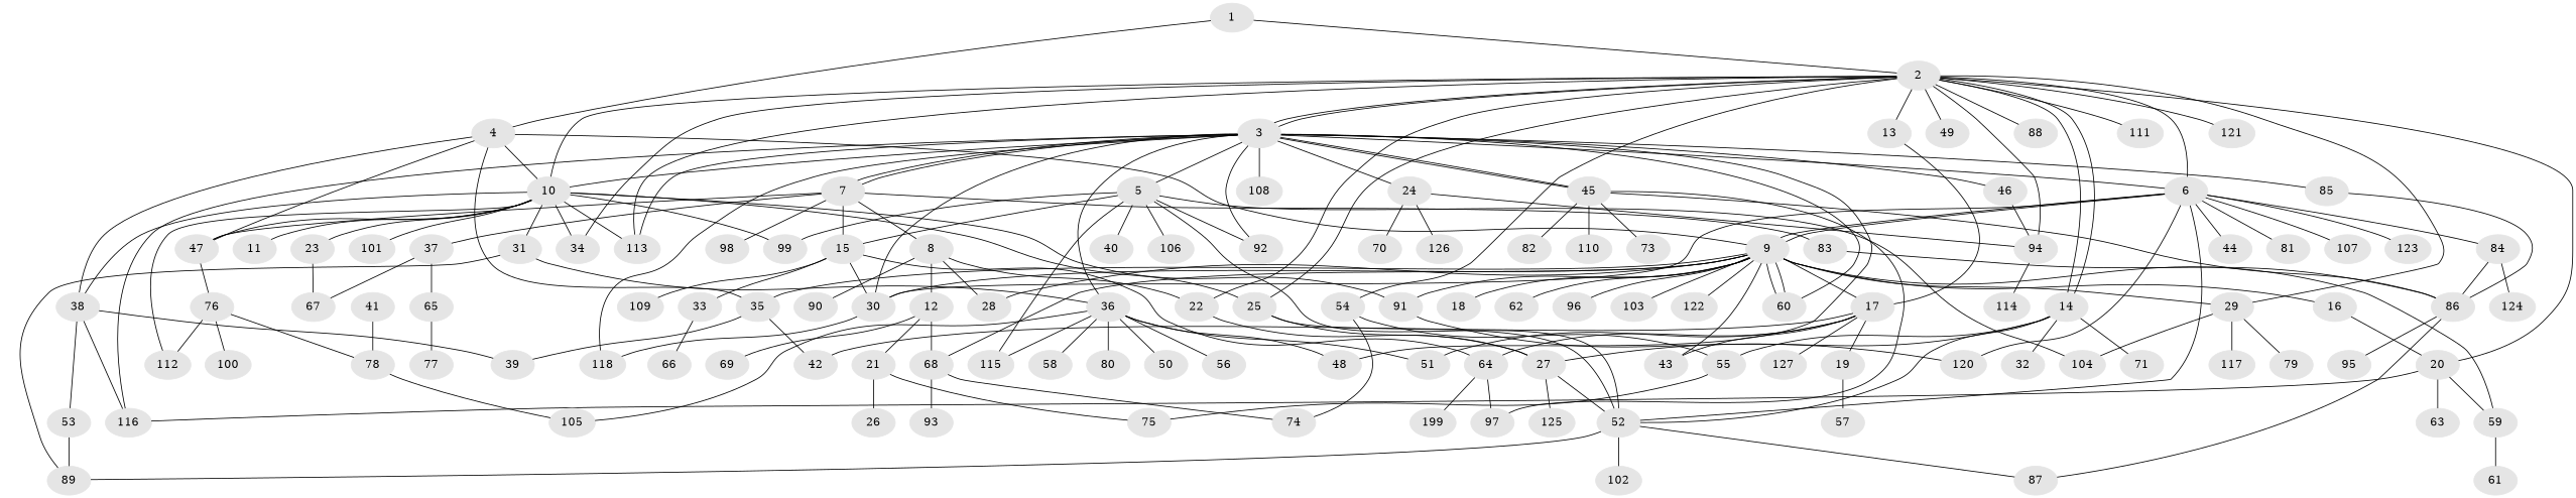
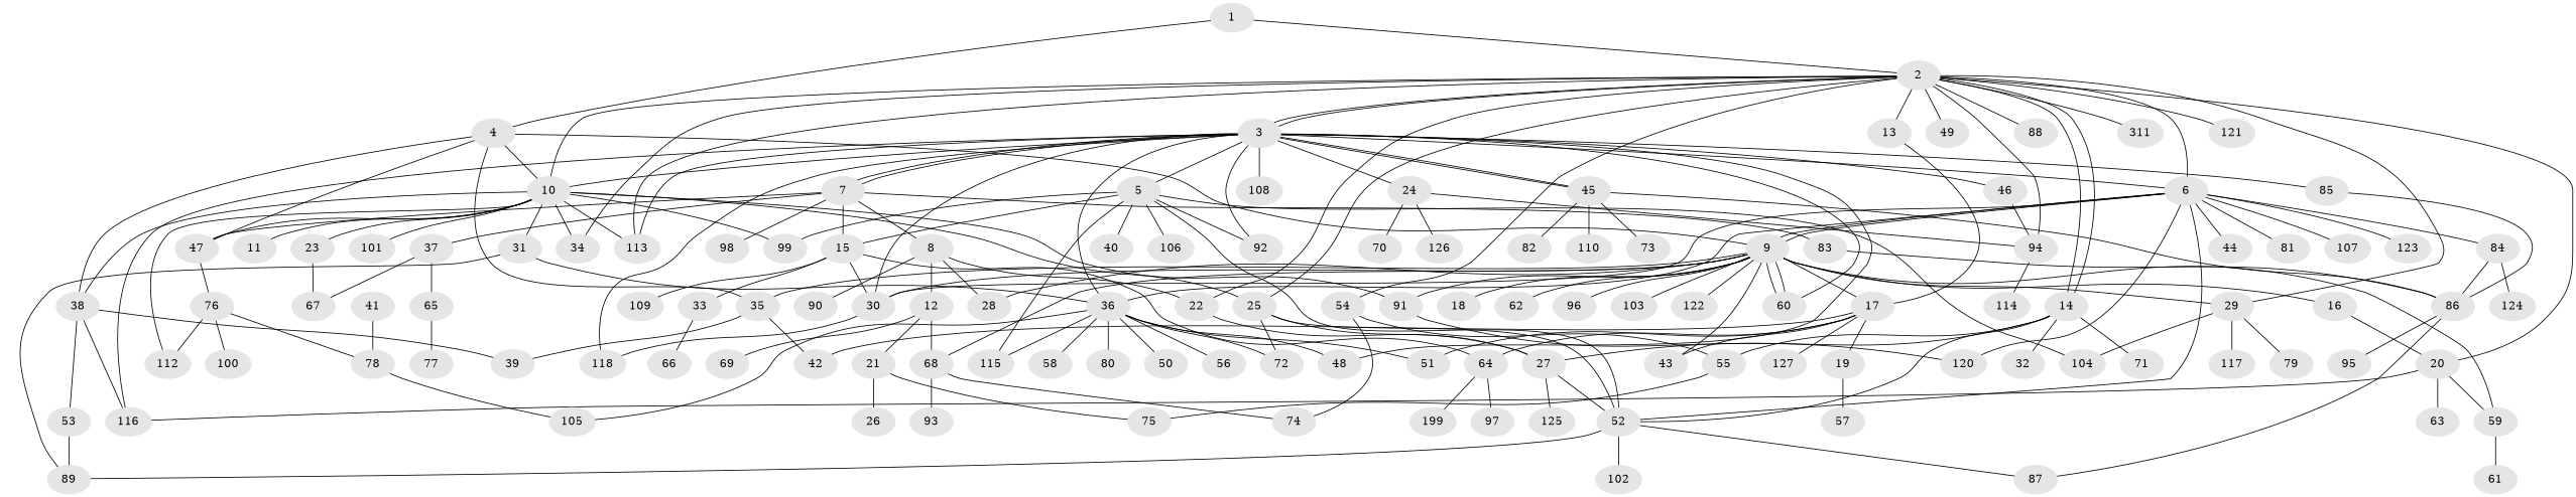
  graph {
    node [color=gray90 style=filled]
    1
    2
    4
    3
    6
    10
    13
    14
    20
    22
    25
    29
    34
    49
    54
    88
    94
-   111
+   111 [label=311]
    113
    121
    9
    35
    38
    47
    5
    7
    24
    30
    36
    45
    46
    48
    60
    85
    92
    108
    116
    118
    52
    44
    81
    84
    107
    120
    123
    99
    91
    11
    23
    31
    101
    112
    17
    27
    32
    55
    71
    59
    63
+   72
    104
    79
    117
    74
    114
    15
    40
    106
    115
    8
    37
    83
    98
    70
    126
    51
    50
    56
    58
    80
    105
    73
    82
    86
    97
    110
    28
    16
    18
    43
    62
    68
    96
    103
    122
    42
    39
    53
    76
    33
    64
    109
    89
    87
    102
    124
    12
    90
    67
    65
    21
    69
    19
    127
    61
    93
    26
    75
    125
    66
    n121 [label=199]
    57
    41
    78
    77
    95
    100
    1 -- 2
    1 -- 4
    2 -- 3
    2 -- 3
    2 -- 6
    2 -- 10
    2 -- 13
    2 -- 14
    2 -- 14
    2 -- 20
    2 -- 22
    2 -- 25
    2 -- 29
    2 -- 34
    2 -- 49
    2 -- 54
    2 -- 88
    2 -- 94
    2 -- 111
    2 -- 113
    2 -- 121
    4 -- 10
    4 -- 9
    4 -- 35
    4 -- 38
    4 -- 47
    3 -- 6
    3 -- 10
    3 -- 113
    3 -- 5
    3 -- 7
    3 -- 7
    3 -- 24
    3 -- 30
    3 -- 36
    3 -- 45
    3 -- 45
    3 -- 46
    3 -- 48
    3 -- 60
    3 -- 85
    3 -- 92
    3 -- 108
    3 -- 116
    3 -- 118
    6 -- 9
    6 -- 9
    6 -- 30
+   6 -- 36
    6 -- 52
    6 -- 44
    6 -- 81
    6 -- 84
    6 -- 107
    6 -- 120
    6 -- 123
    10 -- 25
    10 -- 34
    10 -- 113
    10 -- 38
    10 -- 47
    10 -- 99
    10 -- 91
    10 -- 11
    10 -- 23
    10 -- 31
    10 -- 101
    10 -- 112
    13 -- 17
    14 -- 52
    14 -- 27
    14 -- 32
    14 -- 55
    14 -- 71
    20 -- 116
    20 -- 59
    20 -- 63
    22 -- 27
    25 -- 52
    25 -- 27
+   25 -- 72
    29 -- 104
    29 -- 79
    29 -- 117
    54 -- 55
    54 -- 74
    94 -- 114
    9 -- 29
    9 -- 35
    9 -- 30
    9 -- 60
    9 -- 60
    9 -- 91
    9 -- 17
    9 -- 59
    9 -- 28
    9 -- 16
    9 -- 18
    9 -- 43
    9 -- 62
    9 -- 68
    9 -- 96
    9 -- 103
    9 -- 122
    35 -- 42
    35 -- 39
    38 -- 116
    38 -- 39
    38 -- 53
    47 -- 76
    5 -- 92
    5 -- 52
    5 -- 99
    5 -- 104
    5 -- 15
    5 -- 40
    5 -- 106
    5 -- 115
    7 -- 47
    7 -- 15
    7 -- 8
    7 -- 37
    7 -- 83
    7 -- 98
    24 -- 94
    24 -- 70
    24 -- 126
    30 -- 118
    36 -- 48
+   36 -- 72
    36 -- 115
    36 -- 51
    36 -- 50
    36 -- 56
    36 -- 58
    36 -- 80
    36 -- 105
    45 -- 73
    45 -- 82
    45 -- 86
-   45 -- 97
    45 -- 110
    46 -- 94
    85 -- 86
    52 -- 89
    52 -- 87
    52 -- 102
    84 -- 86
    84 -- 124
    91 -- 120
    23 -- 67
    31 -- 36
    31 -- 89
    17 -- 51
    17 -- 43
    17 -- 42
    17 -- 64
    17 -- 19
    17 -- 127
    27 -- 52
    27 -- 125
    55 -- 75
    59 -- 61
    15 -- 30
    15 -- 33
    15 -- 64
    15 -- 109
    8 -- 22
    8 -- 28
    8 -- 12
    8 -- 90
    37 -- 67
    37 -- 65
    83 -- 86
    86 -- 87
    86 -- 95
    16 -- 20
    68 -- 74
    68 -- 93
    53 -- 89
    76 -- 112
    76 -- 78
    76 -- 100
    33 -- 66
    64 -- 97
    64 -- n121
    12 -- 68
    12 -- 21
    12 -- 69
    65 -- 77
    21 -- 26
    21 -- 75
    19 -- 57
    41 -- 78
    78 -- 105
  }
